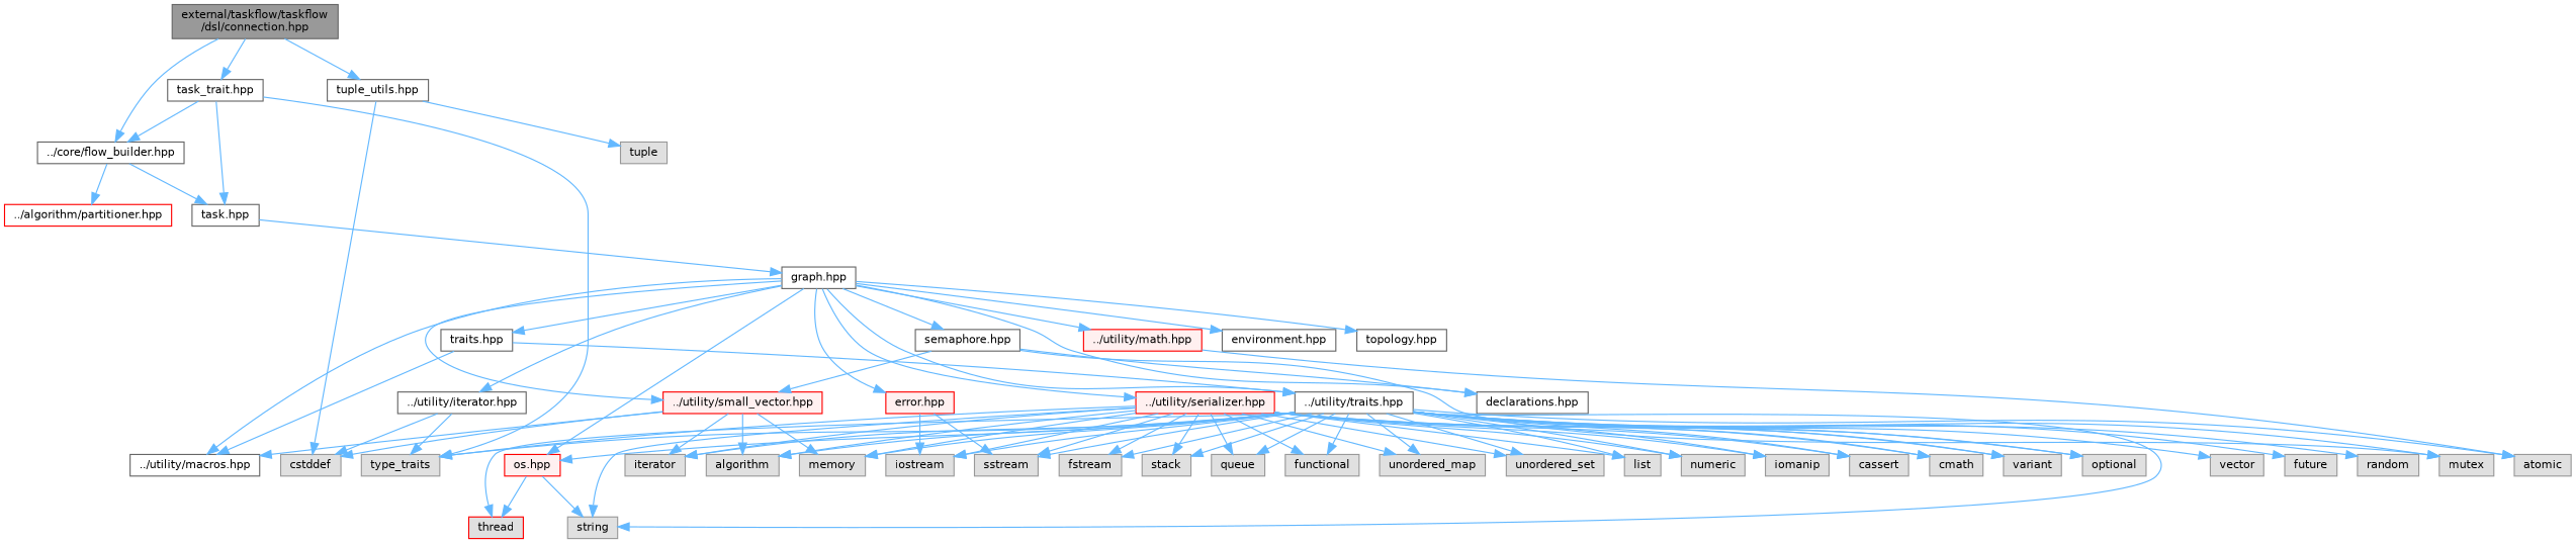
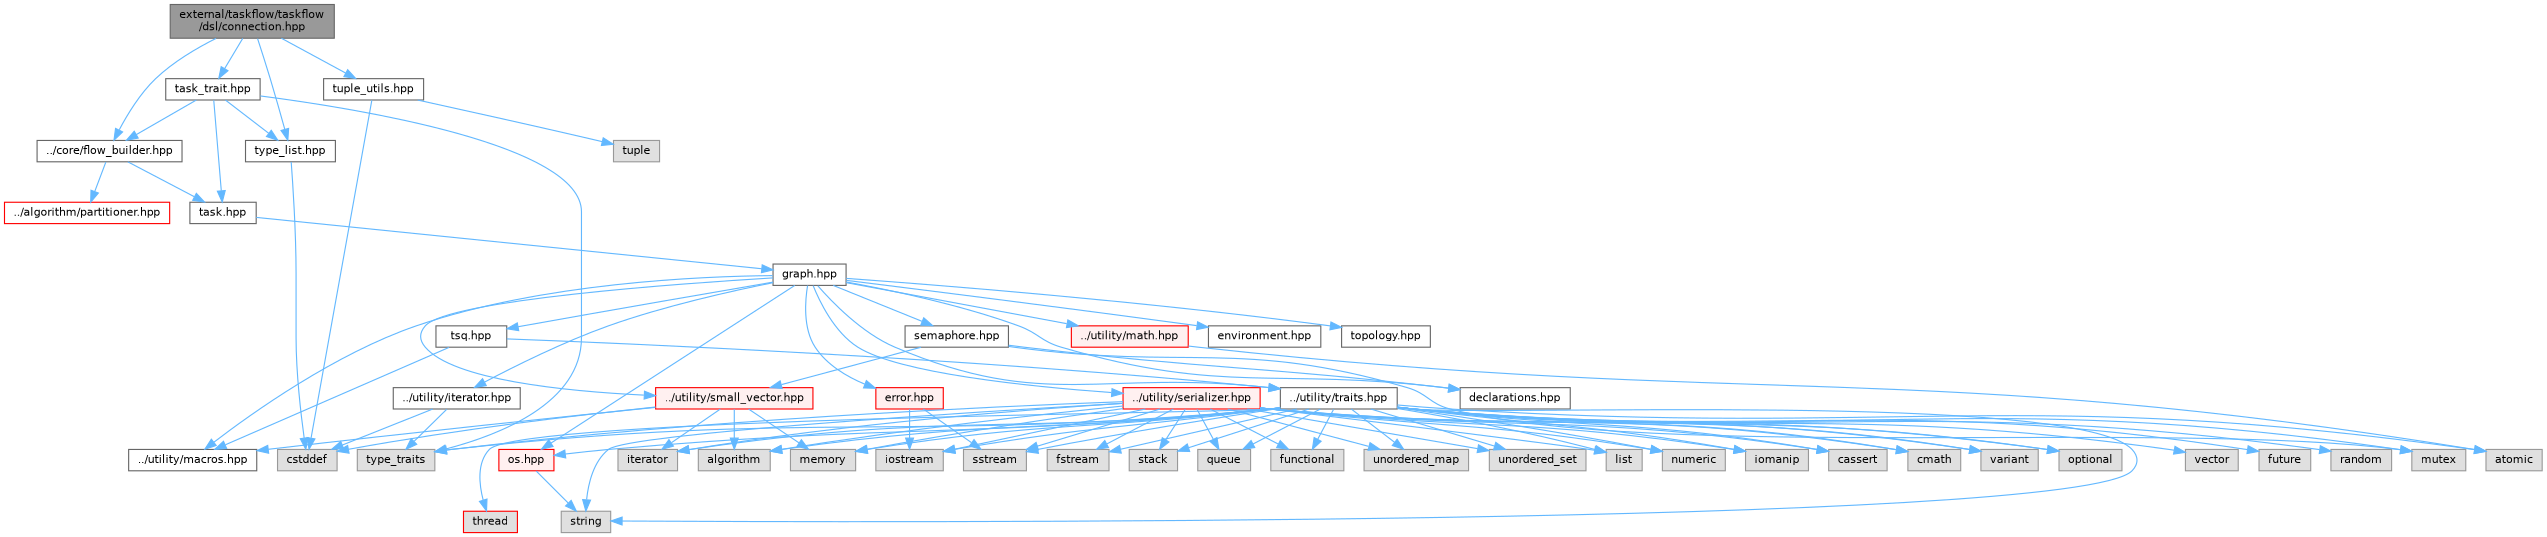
  digraph {
    node [color=grey60 fillcolor="#E0E0E0" fontname=Helvetica fontsize=10 shape=box style=filled]
    edge [color=steelblue1 fontname=Helvetica fontsize=10 labelfontname=Helvetica labelfontsize=10 style=solid]
    n1 [color=gray40 fillcolor=grey60 fontcolor=black height=0.2 label="external/taskflow/taskflow\l/dsl/connection.hpp" width=0.4]
    n2 [color=grey40 fillcolor=white height=0.2 label="../core/flow_builder.hpp" width=0.4]
    n3 [color=grey40 fillcolor=white height=0.2 label="task_trait.hpp" width=0.4]
+   n4 [color=grey40 fillcolor=white height=0.2 label="type_list.hpp" width=0.4]
    n5 [color=grey40 fillcolor=white height=0.2 label="tuple_utils.hpp" width=0.4]
    n6 [color=grey40 fillcolor=white height=0.2 label="task.hpp" width=0.4]
    n7 [color=red fillcolor=white height=0.2 label="../algorithm/partitioner.hpp" width=0.4]
    n8 [height=0.2 label=type_traits width=0.4]
    n9 [height=0.2 label=cstddef width=0.4]
    n10 [height=0.2 label=tuple width=0.4]
    n11 [color=grey40 fillcolor=white height=0.2 label="graph.hpp" width=0.4]
    n12 [color=grey40 fillcolor=white height=0.2 label="../utility/macros.hpp" width=0.4]
    n13 [color=grey40 fillcolor=white height=0.2 label="../utility/traits.hpp" width=0.4]
    n14 [color=red fillcolor="#FFF0F0" height=0.2 label="os.hpp" width=0.4]
    n15 [color=grey40 fillcolor=white height=0.2 label="../utility/iterator.hpp" width=0.4]
    n16 [color=red fillcolor="#FFF0F0" height=0.2 label="../utility/math.hpp" width=0.4]
    n17 [color=red fillcolor="#FFF0F0" height=0.2 label="../utility/small_vector.hpp" width=0.4]
    n18 [color=red fillcolor="#FFF0F0" height=0.2 label="../utility/serializer.hpp" width=0.4]
    n19 [color=red fillcolor="#FFF0F0" height=0.2 label="error.hpp" width=0.4]
    n20 [color=grey40 fillcolor=white height=0.2 label="declarations.hpp" width=0.4]
    n21 [color=grey40 fillcolor=white height=0.2 label="semaphore.hpp" width=0.4]
    n22 [color=grey40 fillcolor=white height=0.2 label="environment.hpp" width=0.4]
    n23 [color=grey40 fillcolor=white height=0.2 label="topology.hpp" width=0.4]
-   n24 [color=grey40 fillcolor=white height=0.2 label="traits.hpp" width=0.4]
+   n24 [color=grey40 fillcolor=white height=0.2 label="tsq.hpp" width=0.4]
    n25 [height=0.2 label=iterator width=0.4]
    n26 [height=0.2 label=iostream width=0.4]
    n27 [height=0.2 label=fstream width=0.4]
    n28 [height=0.2 label=mutex width=0.4]
    n29 [height=0.2 label=stack width=0.4]
    n30 [height=0.2 label=queue width=0.4]
    n31 [height=0.2 label=vector width=0.4]
    n32 [height=0.2 label=algorithm width=0.4]
    n33 [height=0.2 label=memory width=0.4]
    n34 [height=0.2 label=atomic width=0.4]
    n35 [color=red height=0.2 label=thread width=0.4]
    n36 [height=0.2 label=future width=0.4]
    n37 [height=0.2 label=functional width=0.4]
    n38 [height=0.2 label=unordered_map width=0.4]
    n39 [height=0.2 label=unordered_set width=0.4]
    n40 [height=0.2 label=sstream width=0.4]
    n41 [height=0.2 label=list width=0.4]
    n42 [height=0.2 label=numeric width=0.4]
    n43 [height=0.2 label=random width=0.4]
    n44 [height=0.2 label=iomanip width=0.4]
    n45 [height=0.2 label=cassert width=0.4]
    n46 [height=0.2 label=cmath width=0.4]
    n47 [height=0.2 label=string width=0.4]
    n48 [height=0.2 label=variant width=0.4]
    n49 [height=0.2 label=optional width=0.4]
    n1 -> n2
    n1 -> n3
+   n1 -> n4
    n1 -> n5
    n2 -> n6
    n2 -> n7
    n3 -> n2
+   n3 -> n4
    n3 -> n6
    n3 -> n8
+   n4 -> n9
    n5 -> n9
    n5 -> n10
    n6 -> n11
    n11 -> n12
    n11 -> n13
    n11 -> n14
    n11 -> n15
    n11 -> n16
    n11 -> n17
    n11 -> n18
    n11 -> n19
    n11 -> n20
    n11 -> n21
    n11 -> n22
    n11 -> n23
    n11 -> n24
    n13 -> n8
    n13 -> n14
    n13 -> n25
    n13 -> n26
    n13 -> n27
    n13 -> n28
    n13 -> n29
    n13 -> n30
    n13 -> n31
    n13 -> n32
    n13 -> n33
    n13 -> n34
    n13 -> n35
    n13 -> n36
    n13 -> n37
    n13 -> n38
    n13 -> n39
    n13 -> n40
    n13 -> n41
    n13 -> n42
    n13 -> n43
    n13 -> n44
    n13 -> n45
    n13 -> n46
    n13 -> n47
    n13 -> n48
    n13 -> n49
-   n14 -> n35
    n14 -> n47
    n15 -> n8
    n15 -> n9
    n16 -> n34
    n17 -> n9
    n17 -> n12
    n17 -> n25
    n17 -> n32
    n17 -> n33
    n18 -> n8
    n18 -> n25
    n18 -> n26
    n18 -> n27
    n18 -> n29
    n18 -> n30
    n18 -> n32
    n18 -> n33
    n18 -> n37
    n18 -> n38
    n18 -> n39
    n18 -> n40
    n18 -> n41
    n18 -> n42
    n18 -> n44
    n18 -> n45
    n18 -> n46
    n18 -> n47
    n18 -> n48
    n18 -> n49
    n19 -> n26
    n19 -> n40
    n21 -> n17
    n21 -> n20
    n21 -> n28
    n24 -> n12
    n24 -> n13
  }
